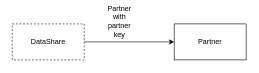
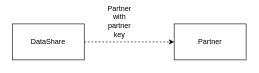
  <mxCell id="0" />
  <mxCell id="1" parent="0" />
- <mxCell id="2" style="edgeStyle=orthogonalEdgeStyle;rounded=0;orthogonalLoop=1;jettySize=auto;html=1;exitX=1;exitY=0.5;exitDx=0;exitDy=0;entryX=0;entryY=0.5;entryDx=0;entryDy=0;" edge="1" parent="1" source="3" target="4"><mxGeometry relative="1" as="geometry" /></mxCell>
- <mxCell id="3" value="DataShare" style="rounded=0;whiteSpace=wrap;html=1;dashed=1;" vertex="1" parent="1"><mxGeometry x="20" y="39" width="120" height="60" as="geometry" /></mxCell>
+ <mxCell id="2" style="edgeStyle=orthogonalEdgeStyle;rounded=0;orthogonalLoop=1;jettySize=auto;html=1;exitX=1;exitY=0.5;exitDx=0;exitDy=0;entryX=0;entryY=0.5;entryDx=0;entryDy=0;dashed=1;" edge="1" parent="1" source="3" target="4"><mxGeometry relative="1" as="geometry" /></mxCell>
+ <mxCell id="3" value="DataShare" style="rounded=0;whiteSpace=wrap;html=1;" vertex="1" parent="1"><mxGeometry x="20" y="39" width="120" height="60" as="geometry" /></mxCell>
  <mxCell id="4" value="Partner&lt;br&gt;" style="rounded=0;whiteSpace=wrap;html=1;" vertex="1" parent="1"><mxGeometry x="290" y="39" width="120" height="60" as="geometry" /></mxCell>
  <mxCell id="5" value="Partner with partner key" style="text;html=1;strokeColor=none;fillColor=none;align=center;verticalAlign=middle;whiteSpace=wrap;rounded=0;" vertex="1" parent="1"><mxGeometry x="169" y="20" width="60" height="30" as="geometry" /></mxCell>
